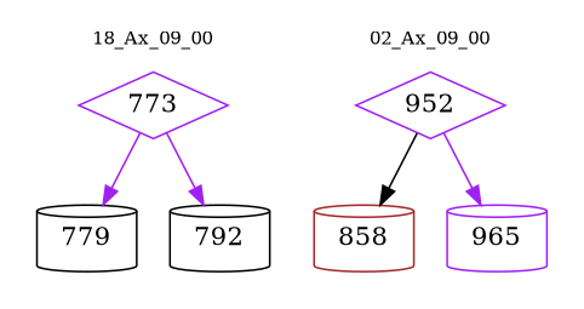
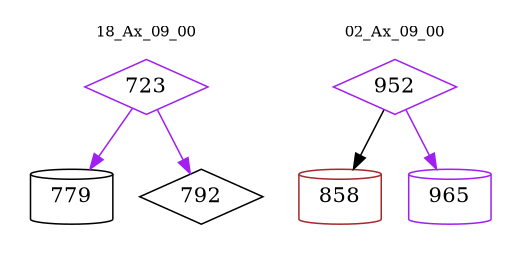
  digraph {
    node [color=purple shape=cylinder]
    edge [color=purple]
-   n1 [label=773 shape=diamond]
+   n1 [label=723 shape=diamond]
    n2 [color=black label=779]
-   n3 [color=black label=792]
+   n3 [color=black label=792 shape=diamond]
    n4 [label=952 shape=diamond]
    n5 [color=brown label=858]
    n6 [label=965]
    subgraph cluster_1 {
      color=white
      fontsize=10
      label="18_Ax_09_00"
      n1
      n2
      n3
    }
    subgraph cluster_2 {
      color=white
      fontsize=10
      label="02_Ax_09_00"
      n4
      n5
      n6
    }
    n1 -> n2
    n1 -> n3
    n4 -> n5 [color=black]
    n4 -> n6
  }
